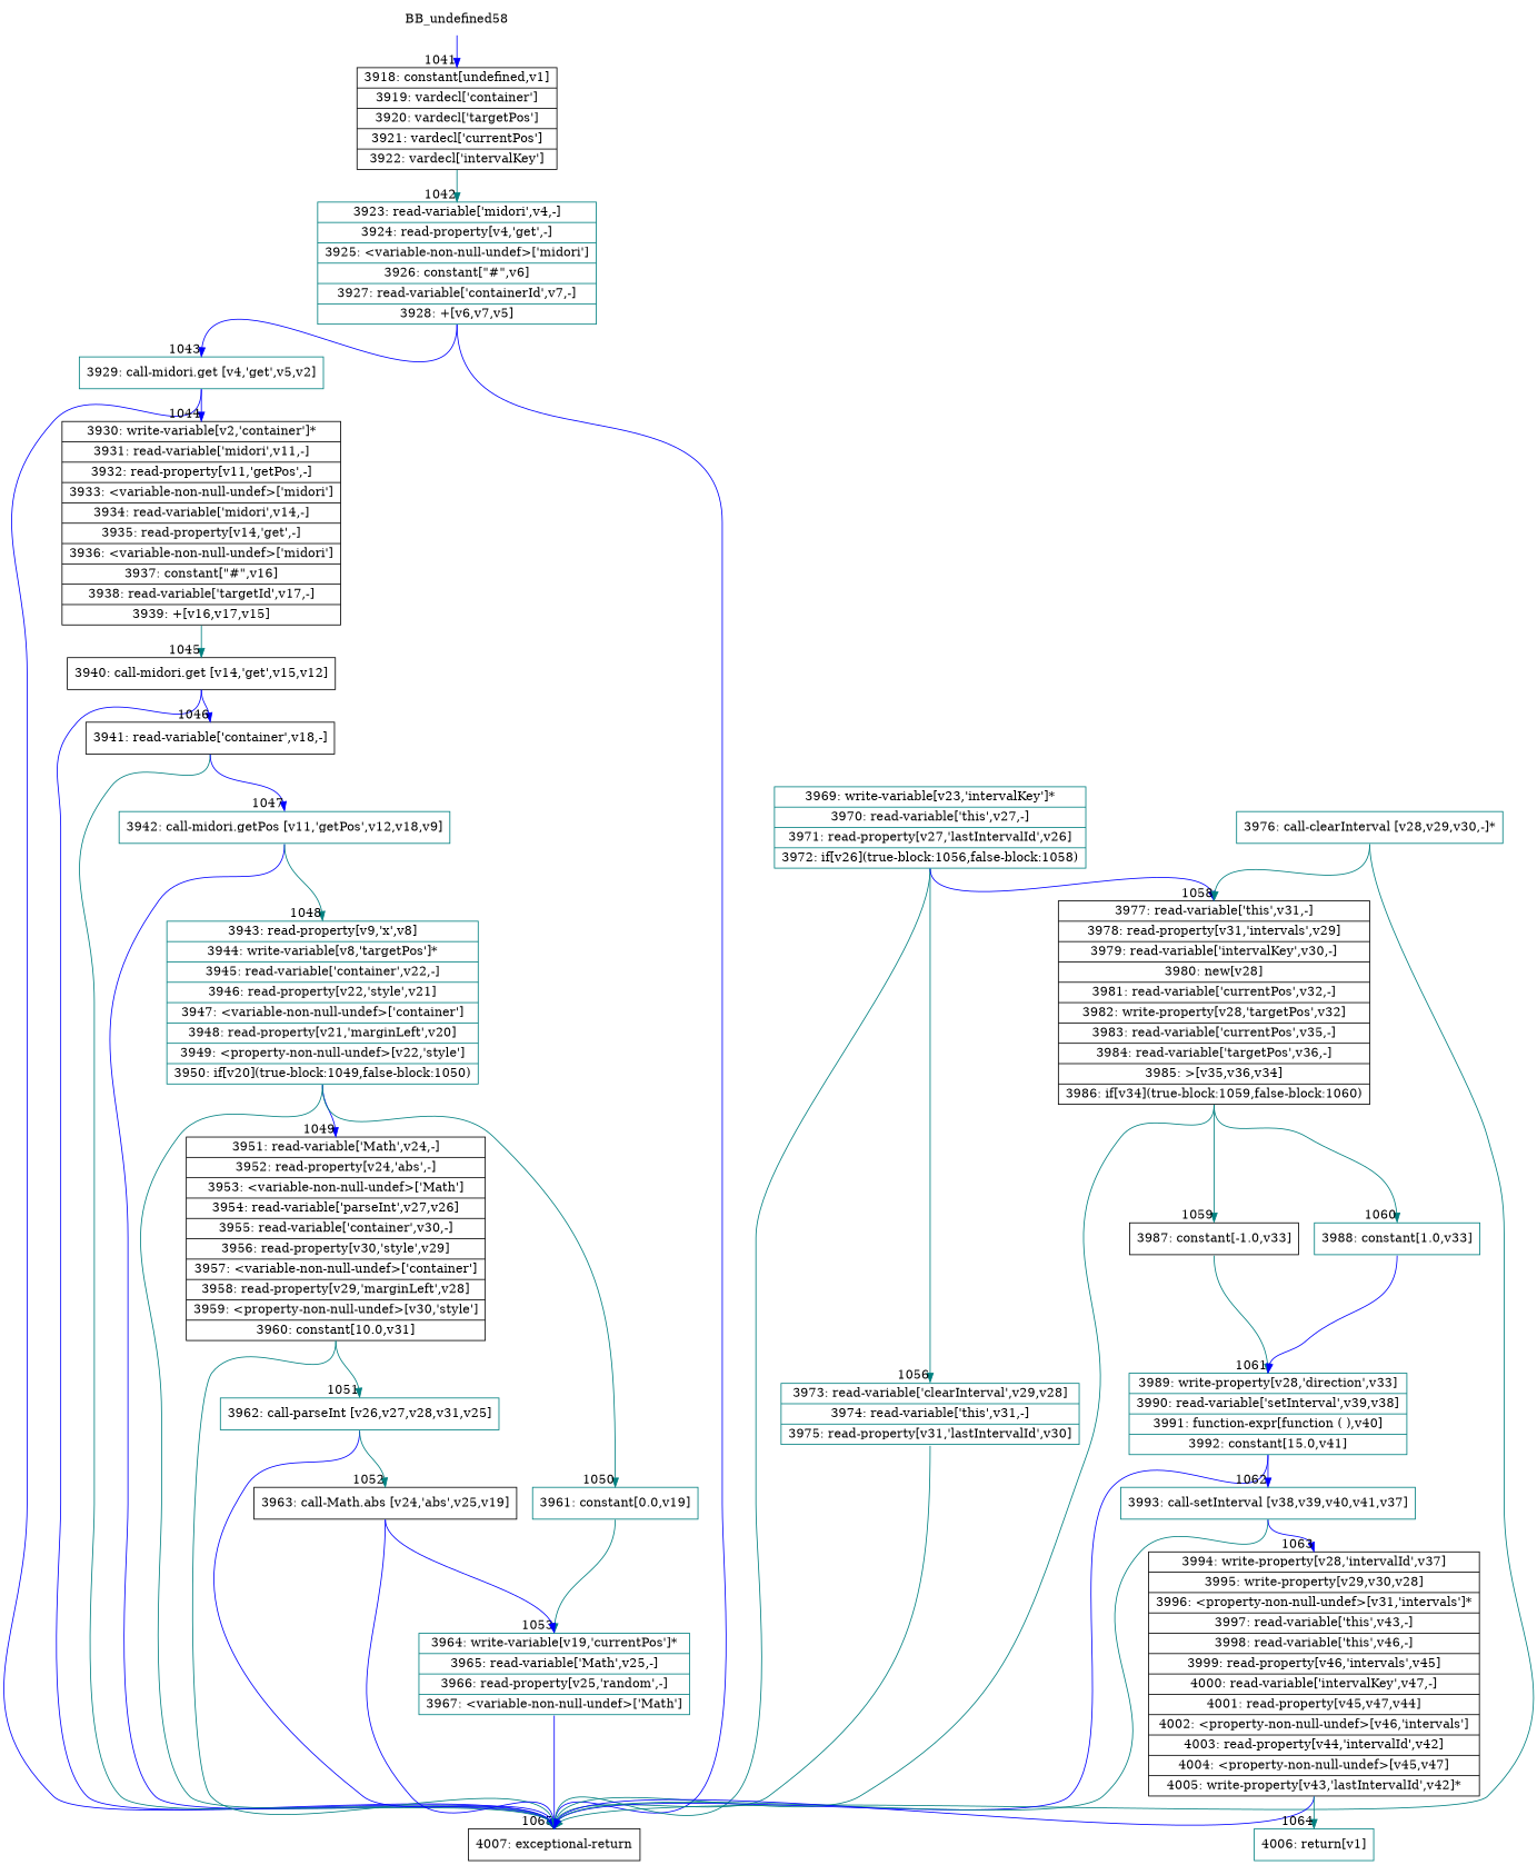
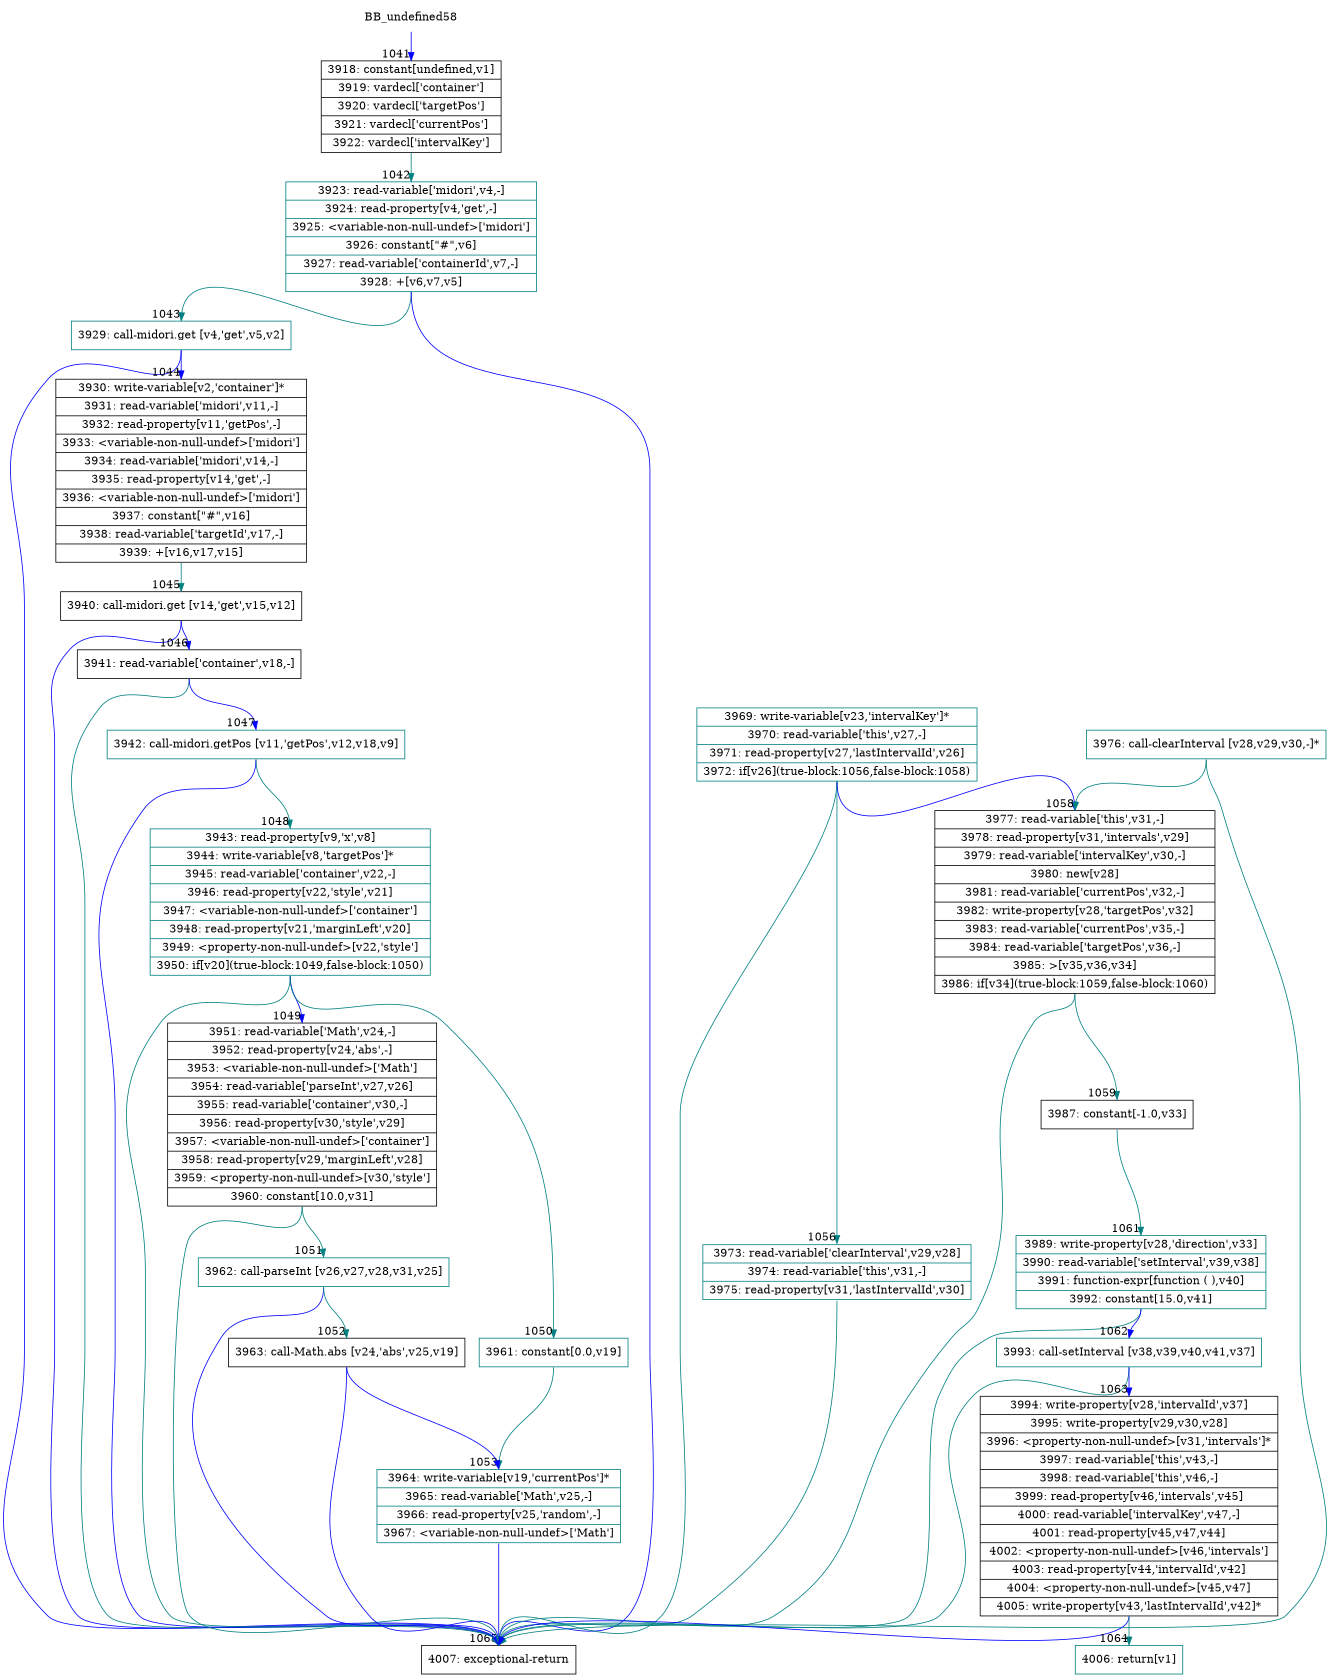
  digraph {
    rankdir=TD
    node [color=teal shape=record]
    edge [color=teal headport=n tailport=s]
    n1 [label=BB_undefined58 shape=none]
    n2 [color=black label="{3918: constant[undefined,v1]|3919: vardecl['container']|3920: vardecl['targetPos']|3921: vardecl['currentPos']|3922: vardecl['intervalKey']}"]
    n3 [label="{3923: read-variable['midori',v4,-]|3924: read-property[v4,'get',-]|3925: \<variable-non-null-undef\>['midori']|3926: constant[\"#\",v6]|3927: read-variable['containerId',v7,-]|3928: +[v6,v7,v5]}"]
    n4 [label="{3929: call-midori.get [v4,'get',v5,v2]}"]
    n5 [color=black label="{4007: exceptional-return}"]
    n6 [color=black label="{3930: write-variable[v2,'container']*|3931: read-variable['midori',v11,-]|3932: read-property[v11,'getPos',-]|3933: \<variable-non-null-undef\>['midori']|3934: read-variable['midori',v14,-]|3935: read-property[v14,'get',-]|3936: \<variable-non-null-undef\>['midori']|3937: constant[\"#\",v16]|3938: read-variable['targetId',v17,-]|3939: +[v16,v17,v15]}"]
    n7 [color=black label="{3940: call-midori.get [v14,'get',v15,v12]}"]
    n8 [color=black label="{3941: read-variable['container',v18,-]}"]
    n9 [label="{3942: call-midori.getPos [v11,'getPos',v12,v18,v9]}"]
    n10 [label="{3943: read-property[v9,'x',v8]|3944: write-variable[v8,'targetPos']*|3945: read-variable['container',v22,-]|3946: read-property[v22,'style',v21]|3947: \<variable-non-null-undef\>['container']|3948: read-property[v21,'marginLeft',v20]|3949: \<property-non-null-undef\>[v22,'style']|3950: if[v20](true-block:1049,false-block:1050)}"]
    n11 [color=black label="{3951: read-variable['Math',v24,-]|3952: read-property[v24,'abs',-]|3953: \<variable-non-null-undef\>['Math']|3954: read-variable['parseInt',v27,v26]|3955: read-variable['container',v30,-]|3956: read-property[v30,'style',v29]|3957: \<variable-non-null-undef\>['container']|3958: read-property[v29,'marginLeft',v28]|3959: \<property-non-null-undef\>[v30,'style']|3960: constant[10.0,v31]}"]
    n12 [label="{3961: constant[0.0,v19]}"]
    n13 [label="{3962: call-parseInt [v26,v27,v28,v31,v25]}"]
    n14 [label="{3964: write-variable[v19,'currentPos']*|3965: read-variable['Math',v25,-]|3966: read-property[v25,'random',-]|3967: \<variable-non-null-undef\>['Math']}"]
    n15 [color=black label="{3963: call-Math.abs [v24,'abs',v25,v19]}"]
    n16 [label="{3969: write-variable[v23,'intervalKey']*|3970: read-variable['this',v27,-]|3971: read-property[v27,'lastIntervalId',v26]|3972: if[v26](true-block:1056,false-block:1058)}"]
    n17 [label="{3973: read-variable['clearInterval',v29,v28]|3974: read-variable['this',v31,-]|3975: read-property[v31,'lastIntervalId',v30]}"]
    n18 [color=black label="{3977: read-variable['this',v31,-]|3978: read-property[v31,'intervals',v29]|3979: read-variable['intervalKey',v30,-]|3980: new[v28]|3981: read-variable['currentPos',v32,-]|3982: write-property[v28,'targetPos',v32]|3983: read-variable['currentPos',v35,-]|3984: read-variable['targetPos',v36,-]|3985: \>[v35,v36,v34]|3986: if[v34](true-block:1059,false-block:1060)}"]
    n19 [color=black label="{3987: constant[-1.0,v33]}"]
-   n20 [label="{3988: constant[1.0,v33]}"]
    n21 [label="{3976: call-clearInterval [v28,v29,v30,-]*}"]
    n22 [label="{3989: write-property[v28,'direction',v33]|3990: read-variable['setInterval',v39,v38]|3991: function-expr[function ( ),v40]|3992: constant[15.0,v41]}"]
    n23 [label="{3993: call-setInterval [v38,v39,v40,v41,v37]}"]
    n24 [color=black label="{3994: write-property[v28,'intervalId',v37]|3995: write-property[v29,v30,v28]|3996: \<property-non-null-undef\>[v31,'intervals']*|3997: read-variable['this',v43,-]|3998: read-variable['this',v46,-]|3999: read-property[v46,'intervals',v45]|4000: read-variable['intervalKey',v47,-]|4001: read-property[v45,v47,v44]|4002: \<property-non-null-undef\>[v46,'intervals']|4003: read-property[v44,'intervalId',v42]|4004: \<property-non-null-undef\>[v45,v47]|4005: write-property[v43,'lastIntervalId',v42]*}"]
    n25 [label="{4006: return[v1]}"]
    n1 -> n2 [color=blue headlabel="    1041"]
    n2 -> n3 [headlabel="      1042"]
-   n3 -> n4 [color=blue headlabel="      1043"]
+   n3 -> n4 [headlabel="      1043"]
    n3 -> n5 [color=blue headlabel="      1065"]
    n4 -> n5 [color=blue]
    n4 -> n6 [color=blue headlabel="      1044"]
    n6 -> n7 [headlabel="      1045"]
    n7 -> n5 [color=blue]
    n7 -> n8 [color=blue headlabel="      1046"]
    n8 -> n5
    n8 -> n9 [color=blue headlabel="      1047"]
    n9 -> n5 [color=blue]
    n9 -> n10 [headlabel="      1048"]
    n10 -> n5
    n10 -> n11 [color=blue headlabel="      1049"]
    n10 -> n12 [headlabel="      1050"]
    n11 -> n5
    n11 -> n13 [headlabel="      1051"]
    n12 -> n14 [headlabel="      1053"]
    n13 -> n5 [color=blue]
    n13 -> n15 [headlabel="      1052"]
    n14 -> n5 [color=blue]
    n15 -> n5 [color=blue]
    n15 -> n14 [color=blue]
    n16 -> n5
    n16 -> n17 [headlabel="      1056"]
    n16 -> n18 [color=blue headlabel="      1058"]
    n17 -> n5
    n18 -> n5
    n18 -> n19 [headlabel="      1059"]
-   n18 -> n20 [headlabel="      1060"]
    n19 -> n22 [headlabel="      1061"]
-   n20 -> n22 [color=blue]
    n21 -> n5
    n21 -> n18
-   n22 -> n5 [color=blue]
+   n22 -> n5
    n22 -> n23 [color=blue headlabel="      1062"]
    n23 -> n5
    n23 -> n24 [color=blue headlabel="      1063"]
    n24 -> n5 [color=blue]
    n24 -> n25 [headlabel="      1064"]
  }
